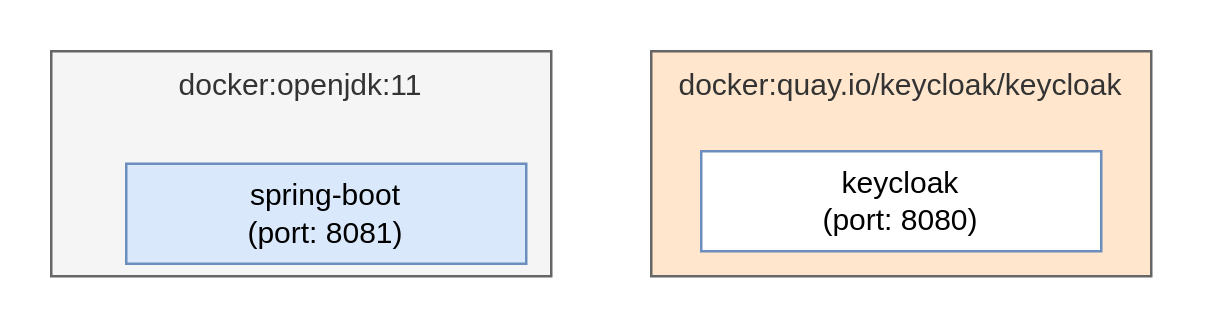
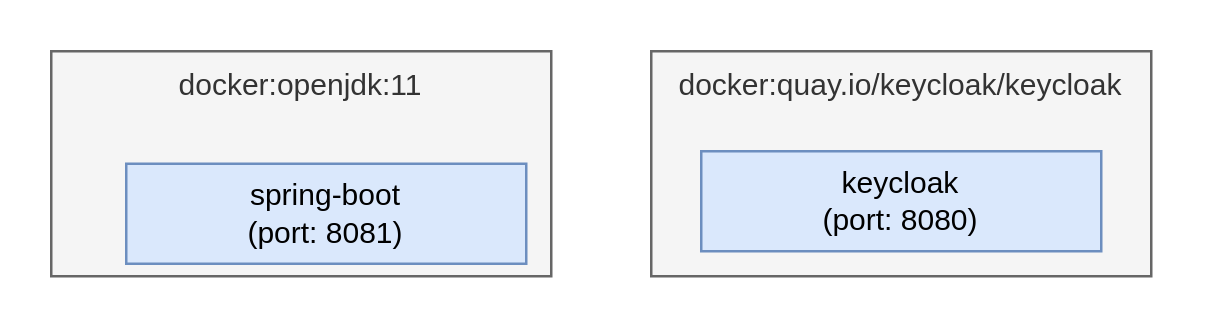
  <mxCell id="0" />
  <mxCell id="1" parent="0" />
  <mxCell id="2" value="docker:openjdk:11" style="rounded=0;whiteSpace=wrap;html=1;fillColor=#f5f5f5;fontColor=#333333;strokeColor=#666666;verticalAlign=top;" parent="1" vertex="1"><mxGeometry x="20" y="20" width="200" height="90" as="geometry" /></mxCell>
- <mxCell id="3" value="docker:quay.io/keycloak/keycloak" style="rounded=0;whiteSpace=wrap;html=1;fillColor=#ffe6cc;fontColor=#333333;strokeColor=#666666;verticalAlign=top;" parent="1" vertex="1"><mxGeometry x="260" y="20" width="200" height="90" as="geometry" /></mxCell>
+ <mxCell id="3" value="docker:quay.io/keycloak/keycloak" style="rounded=0;whiteSpace=wrap;html=1;fillColor=#f5f5f5;fontColor=#333333;strokeColor=#666666;verticalAlign=top;" parent="1" vertex="1"><mxGeometry x="260" y="20" width="200" height="90" as="geometry" /></mxCell>
  <mxCell id="4" value="spring-boot&lt;br&gt;(port: 8081)" style="rounded=0;whiteSpace=wrap;html=1;fillColor=#dae8fc;strokeColor=#6c8ebf;fontStyle=0" parent="1" vertex="1"><mxGeometry x="50" y="65" width="160" height="40" as="geometry" /></mxCell>
- <mxCell id="5" value="keycloak&lt;br&gt;(port: 8080)" style="rounded=0;whiteSpace=wrap;html=1;fillColor=#ffffff;strokeColor=#6c8ebf;fontStyle=0;" parent="1" vertex="1"><mxGeometry x="280" y="60" width="160" height="40" as="geometry" /></mxCell>
+ <mxCell id="5" value="keycloak&lt;br&gt;(port: 8080)" style="rounded=0;whiteSpace=wrap;html=1;fillColor=#dae8fc;strokeColor=#6c8ebf;fontStyle=0" parent="1" vertex="1"><mxGeometry x="280" y="60" width="160" height="40" as="geometry" /></mxCell>
